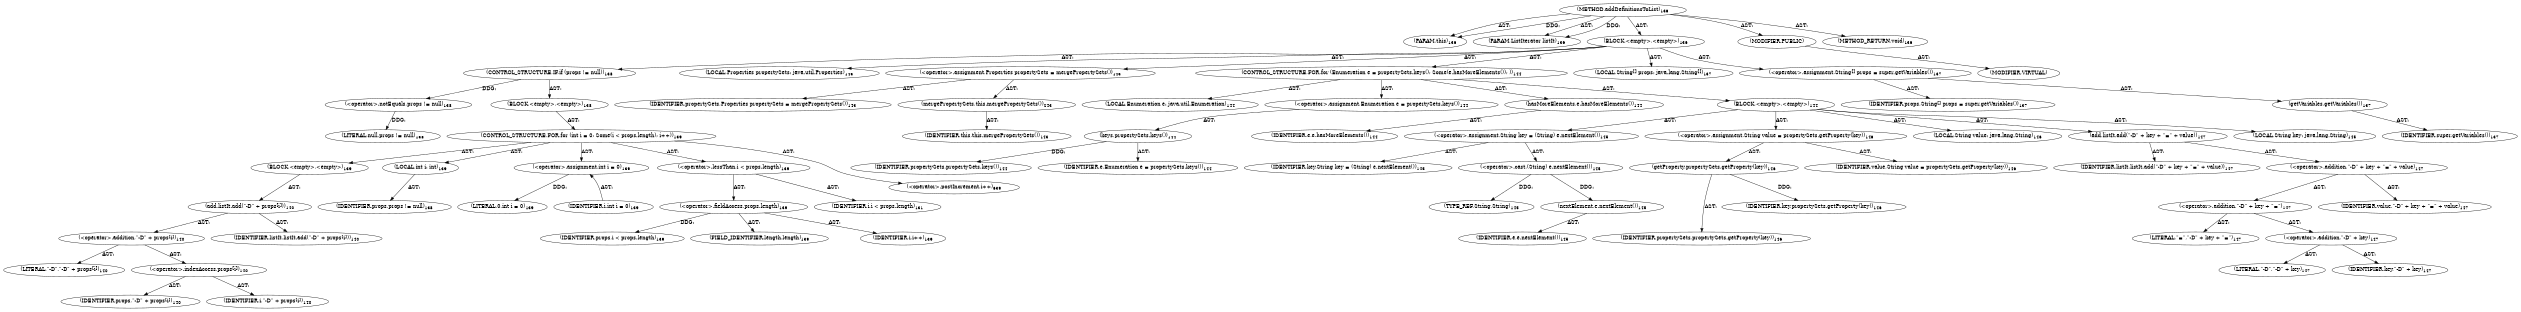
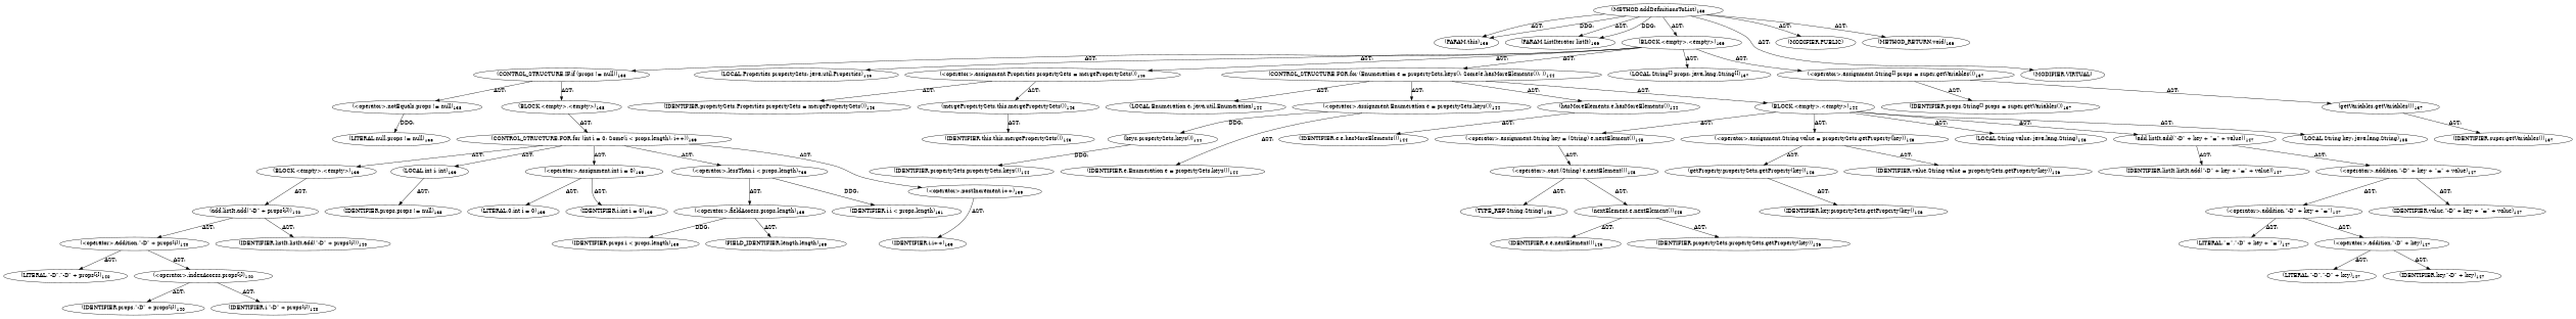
  digraph {
    n1 [label=<(METHOD,addDefinitionsToList)<SUB>136</SUB>>]
    n2 [label=<(PARAM,this)<SUB>136</SUB>>]
    n3 [label=<(PARAM,ListIterator listIt)<SUB>136</SUB>>]
    n4 [label=<(BLOCK,&lt;empty&gt;,&lt;empty&gt;)<SUB>136</SUB>>]
    n5 [label=<(MODIFIER,PUBLIC)>]
    n6 [label=<(MODIFIER,VIRTUAL)>]
    n7 [label=<(METHOD_RETURN,void)<SUB>136</SUB>>]
    n8 [label=<(LOCAL,String[] props: java.lang.String[])<SUB>137</SUB>>]
    n9 [label=<(&lt;operator&gt;.assignment,String[] props = super.getVariables())<SUB>137</SUB>>]
    n10 [label=<(CONTROL_STRUCTURE,IF,if (props != null))<SUB>138</SUB>>]
    n11 [label=<(LOCAL,Properties propertySets: java.util.Properties)<SUB>143</SUB>>]
    n12 [label=<(&lt;operator&gt;.assignment,Properties propertySets = mergePropertySets())<SUB>143</SUB>>]
    n13 [label=<(CONTROL_STRUCTURE,FOR,for (Enumeration e = propertySets.keys(); Some(e.hasMoreElements()); ))<SUB>144</SUB>>]
    n14 [label=<(IDENTIFIER,props,String[] props = super.getVariables())<SUB>137</SUB>>]
    n15 [label=<(getVariables,getVariables())<SUB>137</SUB>>]
    n16 [label=<(&lt;operator&gt;.notEquals,props != null)<SUB>138</SUB>>]
    n17 [label=<(BLOCK,&lt;empty&gt;,&lt;empty&gt;)<SUB>138</SUB>>]
    n18 [label=<(IDENTIFIER,propertySets,Properties propertySets = mergePropertySets())<SUB>143</SUB>>]
-   n19 [label=<(mergePropertySets,this.mergePropertySets())<SUB>243</SUB>>]
+   n19 [label=<(mergePropertySets,this.mergePropertySets())<SUB>143</SUB>>]
    n20 [label=<(LOCAL,Enumeration e: java.util.Enumeration)<SUB>144</SUB>>]
    n21 [label=<(&lt;operator&gt;.assignment,Enumeration e = propertySets.keys())<SUB>144</SUB>>]
    n22 [label=<(hasMoreElements,e.hasMoreElements())<SUB>144</SUB>>]
    n23 [label=<(BLOCK,&lt;empty&gt;,&lt;empty&gt;)<SUB>144</SUB>>]
    n24 [label=<(IDENTIFIER,super,getVariables())<SUB>137</SUB>>]
    n25 [label=<(LITERAL,null,props != null)<SUB>138</SUB>>]
    n26 [label=<(CONTROL_STRUCTURE,FOR,for (int i = 0; Some(i &lt; props.length); i++))<SUB>139</SUB>>]
    n27 [label=<(IDENTIFIER,props,props != null)<SUB>138</SUB>>]
    n28 [label=<(LOCAL,int i: int)<SUB>139</SUB>>]
    n29 [label=<(&lt;operator&gt;.assignment,int i = 0)<SUB>139</SUB>>]
-   n30 [label=<(&lt;operator&gt;.lessThan,i &lt; props.length)<SUB>139</SUB>>]
-   n31 [label=<(&lt;operator&gt;.postIncrement,i++)<SUB>639</SUB>>]
+   n30 [label=<(&lt;operator&gt;.lessThan,i &lt; props.length)<SUB>739</SUB>>]
+   n31 [label=<(&lt;operator&gt;.postIncrement,i++)<SUB>139</SUB>>]
    n32 [label=<(BLOCK,&lt;empty&gt;,&lt;empty&gt;)<SUB>139</SUB>>]
    n33 [label=<(IDENTIFIER,i,int i = 0)<SUB>139</SUB>>]
    n34 [label=<(LITERAL,0,int i = 0)<SUB>139</SUB>>]
    n35 [label=<(IDENTIFIER,i,i &lt; props.length)<SUB>131</SUB>>]
    n36 [label=<(&lt;operator&gt;.fieldAccess,props.length)<SUB>139</SUB>>]
    n37 [label=<(IDENTIFIER,i,i++)<SUB>139</SUB>>]
    n38 [label=<(add,listIt.add(&quot;-D&quot; + props[i]))<SUB>140</SUB>>]
    n39 [label=<(IDENTIFIER,props,i &lt; props.length)<SUB>139</SUB>>]
    n40 [label=<(FIELD_IDENTIFIER,length,length)<SUB>139</SUB>>]
    n41 [label=<(IDENTIFIER,listIt,listIt.add(&quot;-D&quot; + props[i]))<SUB>140</SUB>>]
    n42 [label=<(&lt;operator&gt;.addition,&quot;-D&quot; + props[i])<SUB>140</SUB>>]
    n43 [label=<(LITERAL,&quot;-D&quot;,&quot;-D&quot; + props[i])<SUB>140</SUB>>]
    n44 [label=<(&lt;operator&gt;.indexAccess,props[i])<SUB>140</SUB>>]
    n45 [label=<(IDENTIFIER,props,&quot;-D&quot; + props[i])<SUB>140</SUB>>]
    n46 [label=<(IDENTIFIER,i,&quot;-D&quot; + props[i])<SUB>140</SUB>>]
    n47 [label=<(IDENTIFIER,this,this.mergePropertySets())<SUB>143</SUB>>]
    n48 [label=<(IDENTIFIER,e,Enumeration e = propertySets.keys())<SUB>144</SUB>>]
    n49 [label=<(keys,propertySets.keys())<SUB>144</SUB>>]
    n50 [label=<(IDENTIFIER,e,e.hasMoreElements())<SUB>144</SUB>>]
-   n51 [label=<(LOCAL,String key: java.lang.String)<SUB>145</SUB>>]
+   n51 [label=<(LOCAL,String key: java.lang.String)<SUB>105</SUB>>]
    n52 [label=<(&lt;operator&gt;.assignment,String key = (String) e.nextElement())<SUB>145</SUB>>]
    n53 [label=<(LOCAL,String value: java.lang.String)<SUB>146</SUB>>]
    n54 [label=<(&lt;operator&gt;.assignment,String value = propertySets.getProperty(key))<SUB>146</SUB>>]
    n55 [label=<(add,listIt.add(&quot;-D&quot; + key + &quot;=&quot; + value))<SUB>147</SUB>>]
    n56 [label=<(IDENTIFIER,propertySets,propertySets.keys())<SUB>144</SUB>>]
-   n57 [label=<(IDENTIFIER,key,String key = (String) e.nextElement())<SUB>145</SUB>>]
    n58 [label=<(&lt;operator&gt;.cast,(String) e.nextElement())<SUB>145</SUB>>]
    n59 [label=<(IDENTIFIER,value,String value = propertySets.getProperty(key))<SUB>146</SUB>>]
    n60 [label=<(getProperty,propertySets.getProperty(key))<SUB>146</SUB>>]
    n61 [label=<(IDENTIFIER,listIt,listIt.add(&quot;-D&quot; + key + &quot;=&quot; + value))<SUB>147</SUB>>]
    n62 [label=<(&lt;operator&gt;.addition,&quot;-D&quot; + key + &quot;=&quot; + value)<SUB>147</SUB>>]
    n63 [label=<(TYPE_REF,String,String)<SUB>145</SUB>>]
-   n64 [label=<(nextElement,e.nextElement())<SUB>145</SUB>>]
+   n64 [label=<(nextElement,e.nextElement())<SUB>445</SUB>>]
    n65 [label=<(IDENTIFIER,e,e.nextElement())<SUB>145</SUB>>]
    n66 [label=<(IDENTIFIER,propertySets,propertySets.getProperty(key))<SUB>146</SUB>>]
    n67 [label=<(IDENTIFIER,key,propertySets.getProperty(key))<SUB>146</SUB>>]
    n68 [label=<(&lt;operator&gt;.addition,&quot;-D&quot; + key + &quot;=&quot;)<SUB>147</SUB>>]
    n69 [label=<(IDENTIFIER,value,&quot;-D&quot; + key + &quot;=&quot; + value)<SUB>147</SUB>>]
    n70 [label=<(&lt;operator&gt;.addition,&quot;-D&quot; + key)<SUB>147</SUB>>]
    n71 [label=<(LITERAL,&quot;=&quot;,&quot;-D&quot; + key + &quot;=&quot;)<SUB>147</SUB>>]
    n72 [label=<(LITERAL,&quot;-D&quot;,&quot;-D&quot; + key)<SUB>147</SUB>>]
    n73 [label=<(IDENTIFIER,key,&quot;-D&quot; + key)<SUB>147</SUB>>]
    n1 -> n2 [label="AST: "]
    n1 -> n2 [label="DDG: "]
    n1 -> n3 [label="AST: "]
    n1 -> n3 [label="DDG: "]
    n1 -> n4 [label="AST: "]
    n1 -> n5 [label="AST: "]
-   n5 -> n6 [label="AST: "]
+   n1 -> n6 [label="AST: "]
    n1 -> n7 [label="AST: "]
    n4 -> n8 [label="AST: "]
    n4 -> n9 [label="AST: "]
    n4 -> n10 [label="AST: "]
    n4 -> n11 [label="AST: "]
    n4 -> n12 [label="AST: "]
    n4 -> n13 [label="AST: "]
    n9 -> n14 [label="AST: "]
    n9 -> n15 [label="AST: "]
-   n10 -> n16 [label="DDG: "]
+   n10 -> n16 [label="AST: "]
    n10 -> n17 [label="AST: "]
    n12 -> n18 [label="AST: "]
    n12 -> n19 [label="AST: "]
    n13 -> n20 [label="AST: "]
    n13 -> n21 [label="AST: "]
    n13 -> n22 [label="AST: "]
    n13 -> n23 [label="AST: "]
    n15 -> n24 [label="AST: "]
    n16 -> n25 [label="DDG: "]
    n17 -> n26 [label="AST: "]
    n19 -> n47 [label="AST: "]
-   n49 -> n48 [label="AST: "]
-   n21 -> n49 [label="AST: "]
+   n21 -> n48 [label="AST: "]
+   n21 -> n49 [label="DDG: "]
    n22 -> n50 [label="AST: "]
    n23 -> n51 [label="AST: "]
    n23 -> n52 [label="AST: "]
    n23 -> n53 [label="AST: "]
    n23 -> n54 [label="AST: "]
    n23 -> n55 [label="AST: "]
    n26 -> n28 [label="AST: "]
    n26 -> n29 [label="AST: "]
    n26 -> n30 [label="AST: "]
    n26 -> n31 [label="AST: "]
    n26 -> n32 [label="AST: "]
    n28 -> n27 [label="AST: "]
-   n33 -> n29 [label="AST: "]
-   n29 -> n34 [label="DDG: "]
-   n30 -> n35 [label="AST: "]
+   n29 -> n33 [label="AST: "]
+   n29 -> n34 [label="AST: "]
+   n30 -> n35 [label="DDG: "]
    n30 -> n36 [label="AST: "]
-   n36 -> n37 [label="AST: "]
+   n31 -> n37 [label="AST: "]
    n32 -> n38 [label="AST: "]
    n36 -> n39 [label="DDG: "]
    n36 -> n40 [label="AST: "]
    n38 -> n41 [label="AST: "]
    n38 -> n42 [label="AST: "]
    n42 -> n43 [label="AST: "]
    n42 -> n44 [label="AST: "]
    n44 -> n45 [label="AST: "]
    n44 -> n46 [label="AST: "]
    n49 -> n56 [label="DDG: "]
-   n52 -> n57 [label="AST: "]
    n52 -> n58 [label="AST: "]
    n54 -> n59 [label="AST: "]
    n54 -> n60 [label="AST: "]
    n55 -> n61 [label="AST: "]
    n55 -> n62 [label="AST: "]
-   n58 -> n63 [label="DDG: "]
-   n58 -> n64 [label="DDG: "]
-   n60 -> n66 [label="AST: "]
-   n60 -> n67 [label="DDG: "]
+   n58 -> n63 [label="AST: "]
+   n58 -> n64 [label="AST: "]
+   n64 -> n66 [label="AST: "]
+   n60 -> n67 [label="AST: "]
    n62 -> n68 [label="AST: "]
    n62 -> n69 [label="AST: "]
    n64 -> n65 [label="AST: "]
    n68 -> n70 [label="AST: "]
    n68 -> n71 [label="AST: "]
    n70 -> n72 [label="AST: "]
    n70 -> n73 [label="AST: "]
  }
